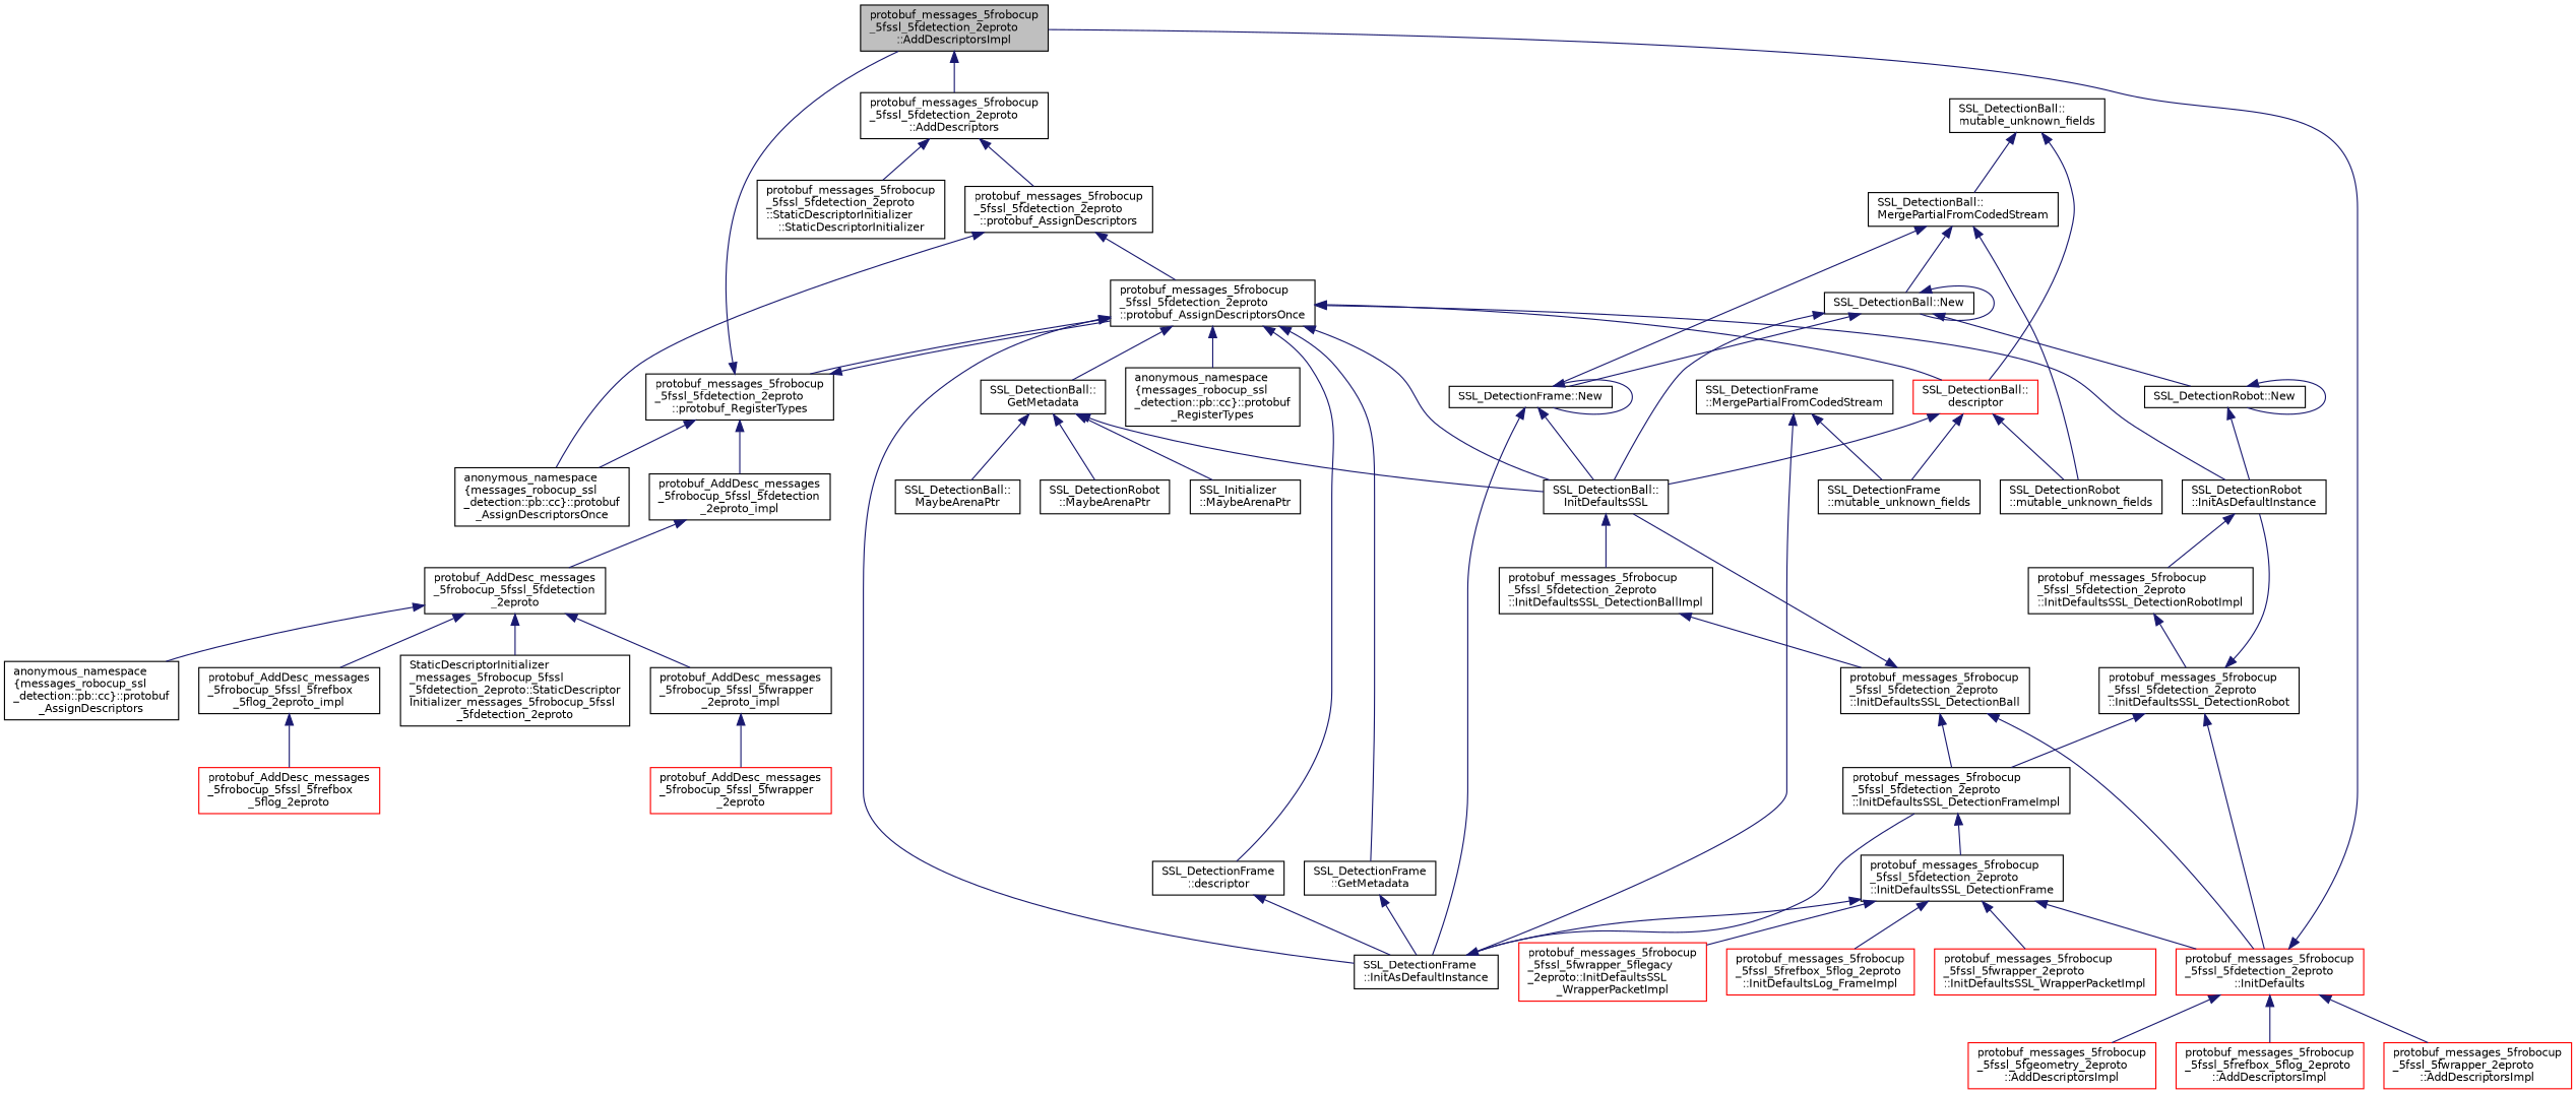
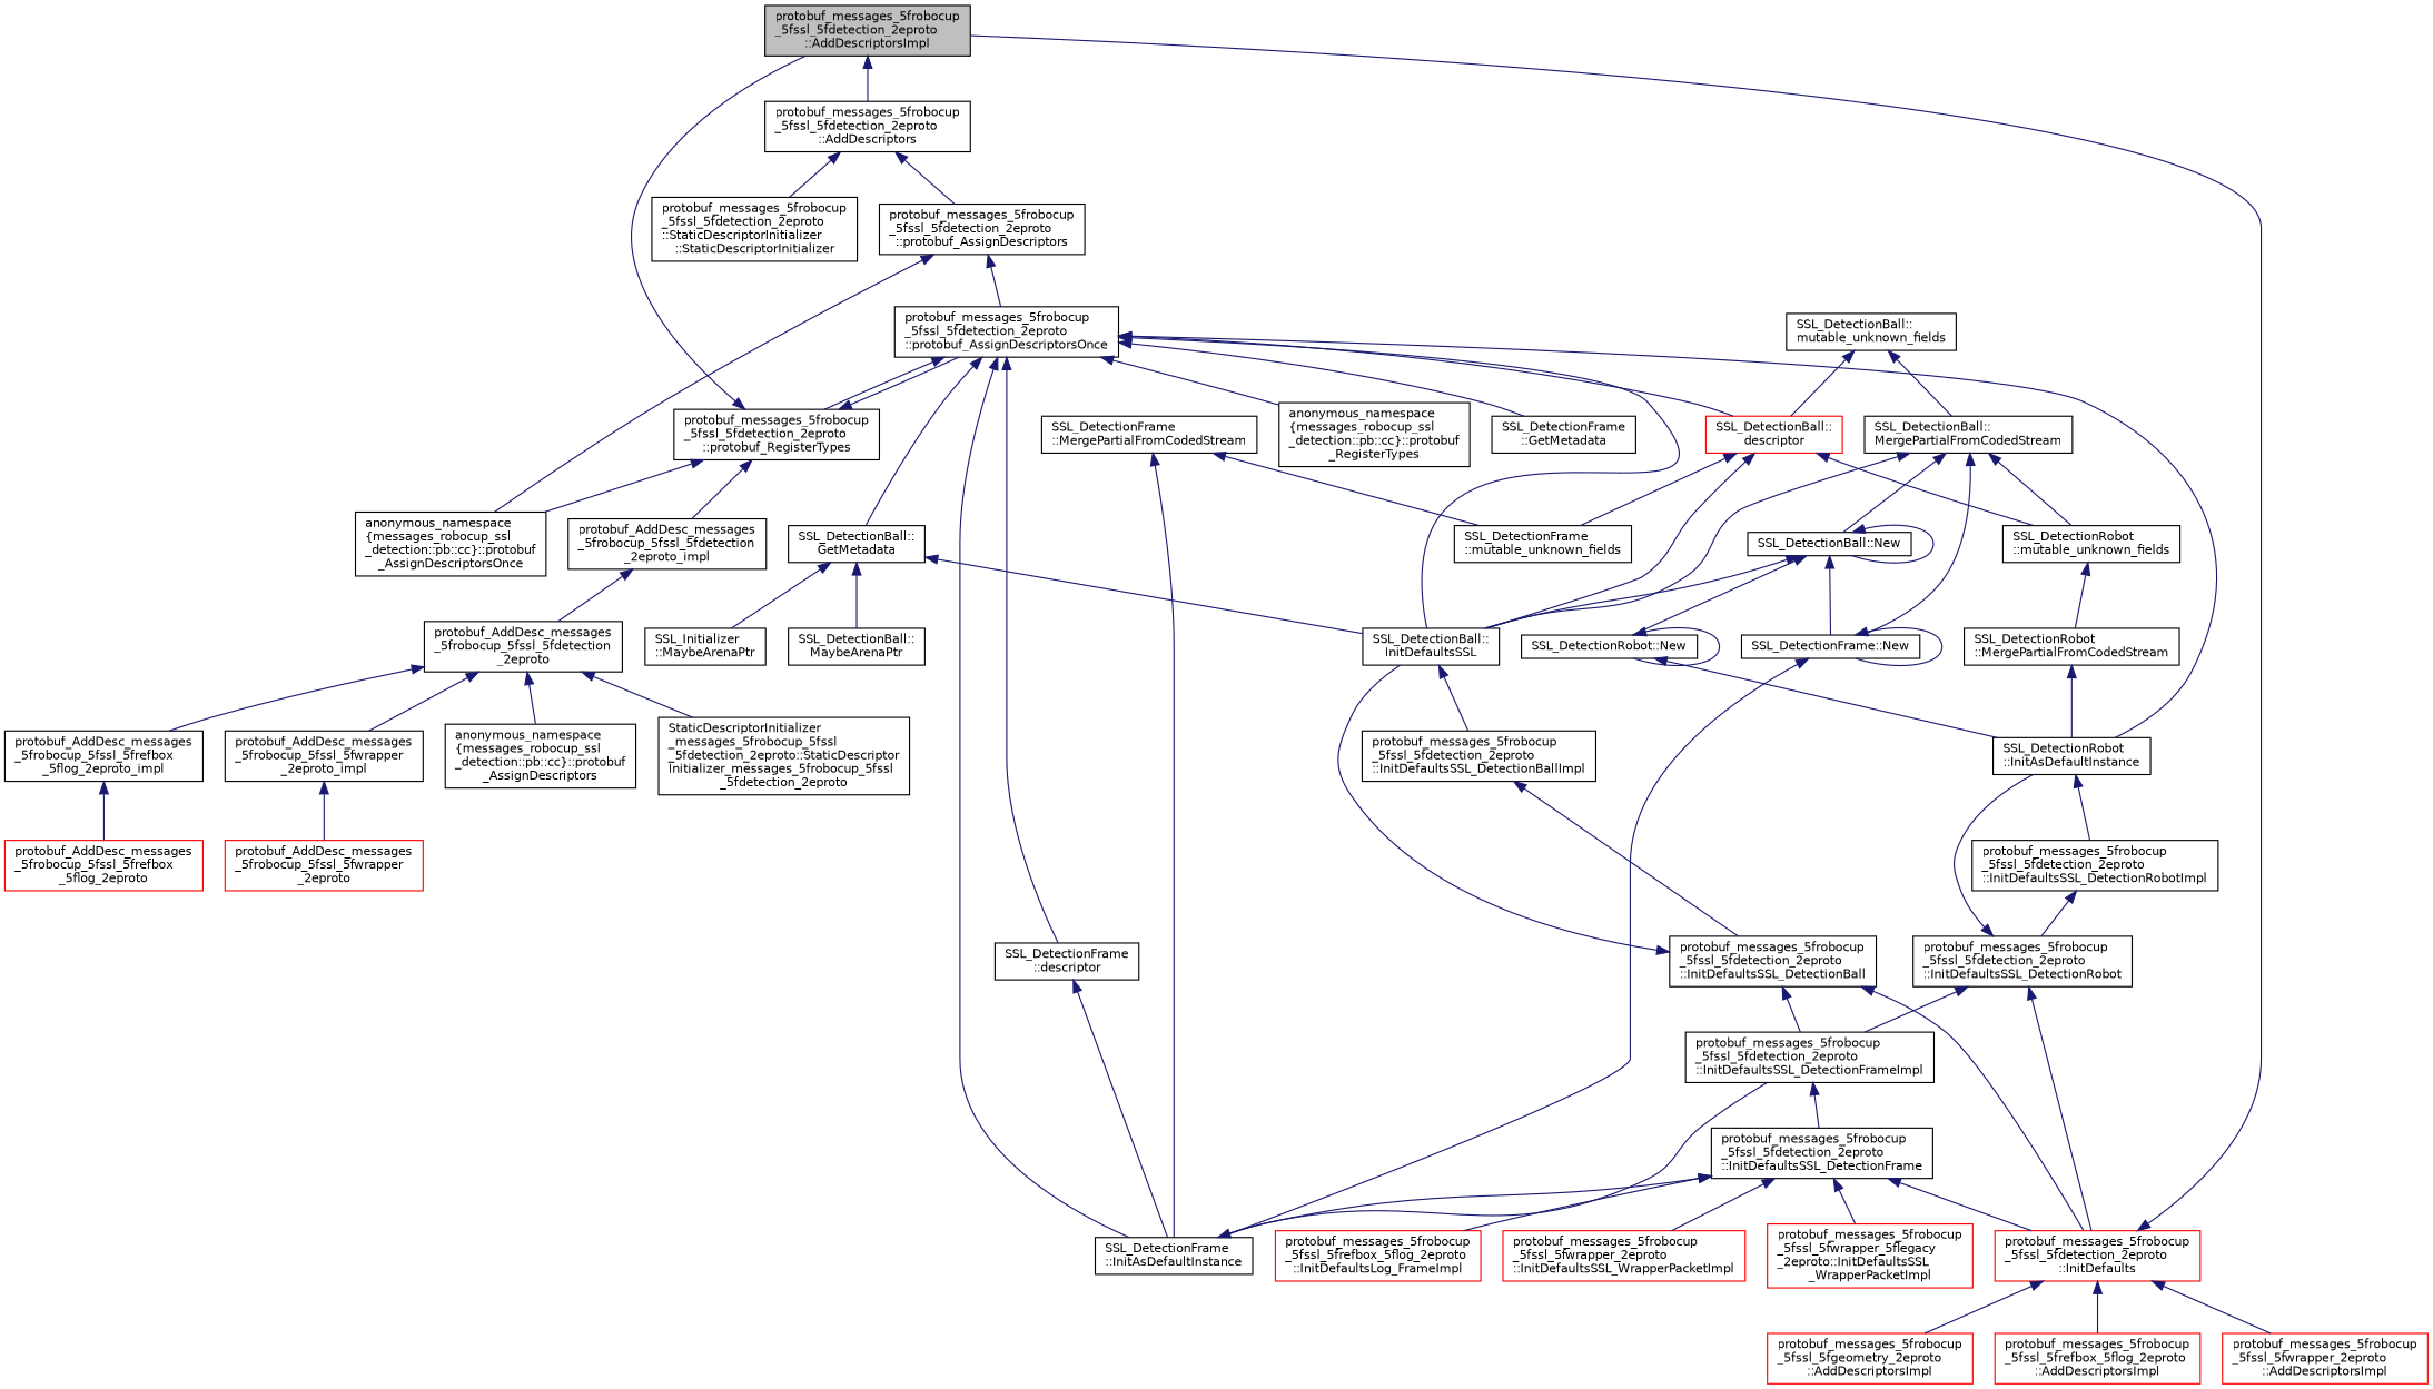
  digraph {
    rankdir=TB
    node [color=black fillcolor=white fontname=Helvetica fontsize=10 shape=record style=filled]
    edge [color=midnightblue dir=back fontname=Helvetica fontsize=10 labelfontname=Helvetica labelfontsize=10 style=solid]
    n1 [fillcolor=grey75 fontcolor=black height=0.2 label="protobuf_messages_5frobocup\l_5fssl_5fdetection_2eproto\l::AddDescriptorsImpl" width=0.4]
    n2 [height=0.2 label="protobuf_messages_5frobocup\l_5fssl_5fdetection_2eproto\l::AddDescriptors" width=0.4]
    n3 [height=0.2 label="protobuf_messages_5frobocup\l_5fssl_5fdetection_2eproto\l::protobuf_AssignDescriptors" width=0.4]
    n4 [height=0.2 label="protobuf_messages_5frobocup\l_5fssl_5fdetection_2eproto\l::StaticDescriptorInitializer\l::StaticDescriptorInitializer" width=0.4]
    n5 [height=0.2 label="anonymous_namespace\l\{messages_robocup_ssl\l_detection::pb::cc\}::protobuf\l_AssignDescriptorsOnce" width=0.4]
    n6 [height=0.2 label="protobuf_messages_5frobocup\l_5fssl_5fdetection_2eproto\l::protobuf_AssignDescriptorsOnce" width=0.4]
    n7 [height=0.2 label="anonymous_namespace\l\{messages_robocup_ssl\l_detection::pb::cc\}::protobuf\l_RegisterTypes" width=0.4]
    n8 [color=red height=0.2 label="SSL_DetectionBall::\ldescriptor" width=0.4]
    n9 [height=0.2 label="SSL_DetectionBall::\lInitDefaultsSSL" width=0.4]
    n10 [height=0.2 label="SSL_DetectionFrame\l::InitAsDefaultInstance" width=0.4]
    n11 [height=0.2 label="SSL_DetectionRobot\l::InitAsDefaultInstance" width=0.4]
    n12 [height=0.2 label="SSL_DetectionBall::\lGetMetadata" width=0.4]
    n13 [height=0.2 label="SSL_DetectionFrame\l::descriptor" width=0.4]
    n14 [height=0.2 label="SSL_DetectionFrame\l::GetMetadata" width=0.4]
    n15 [height=0.2 label="protobuf_messages_5frobocup\l_5fssl_5fdetection_2eproto\l::protobuf_RegisterTypes" width=0.4]
    n16 [height=0.2 label="SSL_DetectionRobot\l::mutable_unknown_fields" width=0.4]
    n17 [height=0.2 label="SSL_DetectionFrame\l::mutable_unknown_fields" width=0.4]
    n18 [height=0.2 label="protobuf_messages_5frobocup\l_5fssl_5fdetection_2eproto\l::InitDefaultsSSL_DetectionBallImpl" width=0.4]
    n19 [height=0.2 label="protobuf_messages_5frobocup\l_5fssl_5fdetection_2eproto\l::InitDefaultsSSL_DetectionFrameImpl" width=0.4]
    n20 [height=0.2 label="protobuf_messages_5frobocup\l_5fssl_5fdetection_2eproto\l::InitDefaultsSSL_DetectionRobotImpl" width=0.4]
    n21 [height=0.2 label="SSL_DetectionBall::\lMaybeArenaPtr" width=0.4]
-   n22 [height=0.2 label="SSL_DetectionRobot\l::MaybeArenaPtr" width=0.4]
    n23 [height=0.2 label="SSL_Initializer\l::MaybeArenaPtr" width=0.4]
    n24 [height=0.2 label="protobuf_AddDesc_messages\l_5frobocup_5fssl_5fdetection\l_2eproto_impl" width=0.4]
    n25 [height=0.2 label="SSL_DetectionBall::\lmutable_unknown_fields" width=0.4]
    n26 [height=0.2 label="SSL_DetectionBall::\lMergePartialFromCodedStream" width=0.4]
+   n27 [height=0.2 label="SSL_DetectionRobot\l::MergePartialFromCodedStream" width=0.4]
    n28 [height=0.2 label="protobuf_messages_5frobocup\l_5fssl_5fdetection_2eproto\l::InitDefaultsSSL_DetectionBall" width=0.4]
    n29 [color=red height=0.2 label="protobuf_messages_5frobocup\l_5fssl_5fdetection_2eproto\l::InitDefaults" width=0.4]
    n30 [height=0.2 label="protobuf_messages_5frobocup\l_5fssl_5fdetection_2eproto\l::InitDefaultsSSL_DetectionFrame" width=0.4]
    n31 [color=red height=0.2 label="protobuf_messages_5frobocup\l_5fssl_5fgeometry_2eproto\l::AddDescriptorsImpl" width=0.4]
    n32 [color=red height=0.2 label="protobuf_messages_5frobocup\l_5fssl_5frefbox_5flog_2eproto\l::AddDescriptorsImpl" width=0.4]
    n33 [color=red height=0.2 label="protobuf_messages_5frobocup\l_5fssl_5fwrapper_2eproto\l::AddDescriptorsImpl" width=0.4]
    n34 [color=red height=0.2 label="protobuf_messages_5frobocup\l_5fssl_5frefbox_5flog_2eproto\l::InitDefaultsLog_FrameImpl" width=0.4]
    n35 [color=red height=0.2 label="protobuf_messages_5frobocup\l_5fssl_5fwrapper_2eproto\l::InitDefaultsSSL_WrapperPacketImpl" width=0.4]
    n36 [color=red height=0.2 label="protobuf_messages_5frobocup\l_5fssl_5fwrapper_5flegacy\l_2eproto::InitDefaultsSSL\l_WrapperPacketImpl" width=0.4]
    n37 [height=0.2 label="SSL_DetectionBall::New" width=0.4]
    n38 [height=0.2 label="SSL_DetectionFrame::New" width=0.4]
    n39 [height=0.2 label="SSL_DetectionRobot::New" width=0.4]
    n40 [height=0.2 label="protobuf_messages_5frobocup\l_5fssl_5fdetection_2eproto\l::InitDefaultsSSL_DetectionRobot" width=0.4]
    n41 [height=0.2 label="SSL_DetectionFrame\l::MergePartialFromCodedStream" width=0.4]
    n42 [height=0.2 label="protobuf_AddDesc_messages\l_5frobocup_5fssl_5fdetection\l_2eproto" width=0.4]
    n43 [height=0.2 label="protobuf_AddDesc_messages\l_5frobocup_5fssl_5frefbox\l_5flog_2eproto_impl" width=0.4]
    n44 [height=0.2 label="protobuf_AddDesc_messages\l_5frobocup_5fssl_5fwrapper\l_2eproto_impl" width=0.4]
    n45 [height=0.2 label="anonymous_namespace\l\{messages_robocup_ssl\l_detection::pb::cc\}::protobuf\l_AssignDescriptors" width=0.4]
    n46 [height=0.2 label="StaticDescriptorInitializer\l_messages_5frobocup_5fssl\l_5fdetection_2eproto::StaticDescriptor\lInitializer_messages_5frobocup_5fssl\l_5fdetection_2eproto" width=0.4]
    n47 [color=red height=0.2 label="protobuf_AddDesc_messages\l_5frobocup_5fssl_5frefbox\l_5flog_2eproto" width=0.4]
    n48 [color=red height=0.2 label="protobuf_AddDesc_messages\l_5frobocup_5fssl_5fwrapper\l_2eproto" width=0.4]
    n1 -> n2
    n2 -> n3
    n2 -> n4
    n3 -> n5
    n3 -> n6
    n6 -> n7
    n6 -> n8
    n6 -> n9
    n6 -> n10
    n6 -> n11
    n6 -> n12
    n6 -> n13
    n6 -> n14
    n6 -> n15
    n8 -> n9
    n8 -> n16
    n8 -> n17
    n9 -> n18
    n10 -> n19
    n11 -> n20
    n12 -> n9
    n12 -> n21
-   n12 -> n22
    n12 -> n23
    n13 -> n10
-   n14 -> n10
    n15 -> n1
    n15 -> n5
    n15 -> n6
    n15 -> n24
+   n16 -> n27
    n18 -> n28
    n19 -> n30
    n20 -> n40
    n24 -> n42
    n25 -> n8
    n25 -> n26
-   n38 -> n9
+   n26 -> n9
    n26 -> n16
    n26 -> n37
    n26 -> n38
+   n27 -> n11
    n28 -> n9
    n28 -> n19
    n28 -> n29
    n29 -> n1
    n29 -> n31
    n29 -> n32
    n29 -> n33
    n30 -> n10
    n30 -> n29
    n30 -> n34
    n30 -> n35
    n30 -> n36
    n37 -> n9
    n37 -> n37
    n37 -> n38
    n37 -> n39
    n38 -> n10
    n38 -> n38
    n39 -> n11
    n39 -> n39
    n40 -> n11
    n40 -> n19
    n40 -> n29
    n41 -> n10
    n41 -> n17
    n42 -> n43
    n42 -> n44
    n42 -> n45
    n42 -> n46
    n43 -> n47
    n44 -> n48
  }
